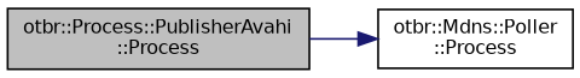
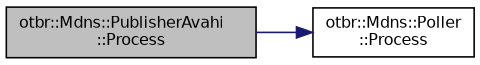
  digraph {
    rankdir=LR
    node [color=black fontname=Helvetica fontsize=10 shape=record style=filled]
-   n1 [fillcolor=grey75 fontcolor=black height=0.2 label="otbr::Process::PublisherAvahi\l::Process" width=0.4]
+   n1 [fillcolor=grey75 fontcolor=black height=0.2 label="otbr::Mdns::PublisherAvahi\l::Process" width=0.4]
    n2 [fillcolor=white height=0.2 label="otbr::Mdns::Poller\l::Process" width=0.4]
    n1 -> n2 [color=midnightblue fontname=Helvetica fontsize=10 labelfontname=Helvetica labelfontsize=10 style=solid]
  }
